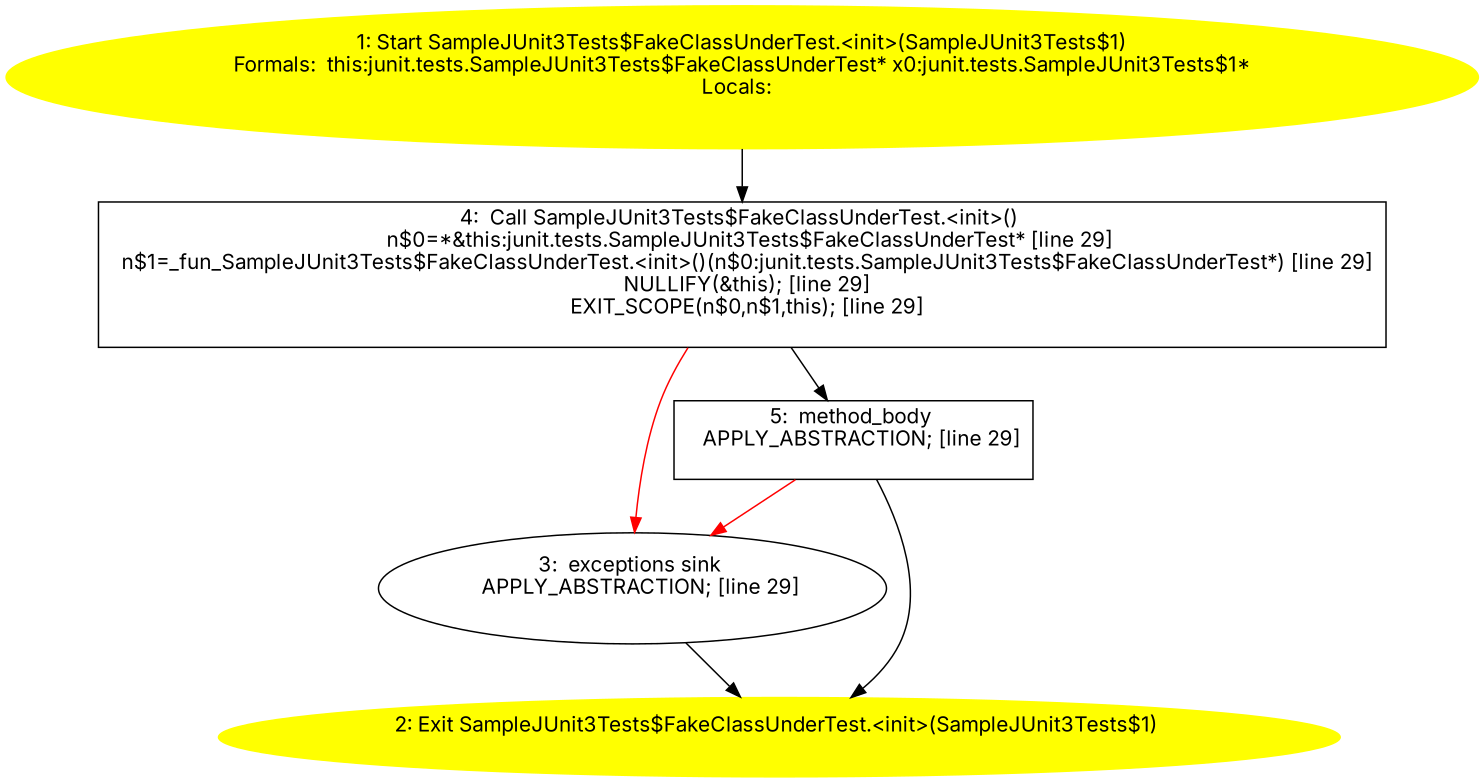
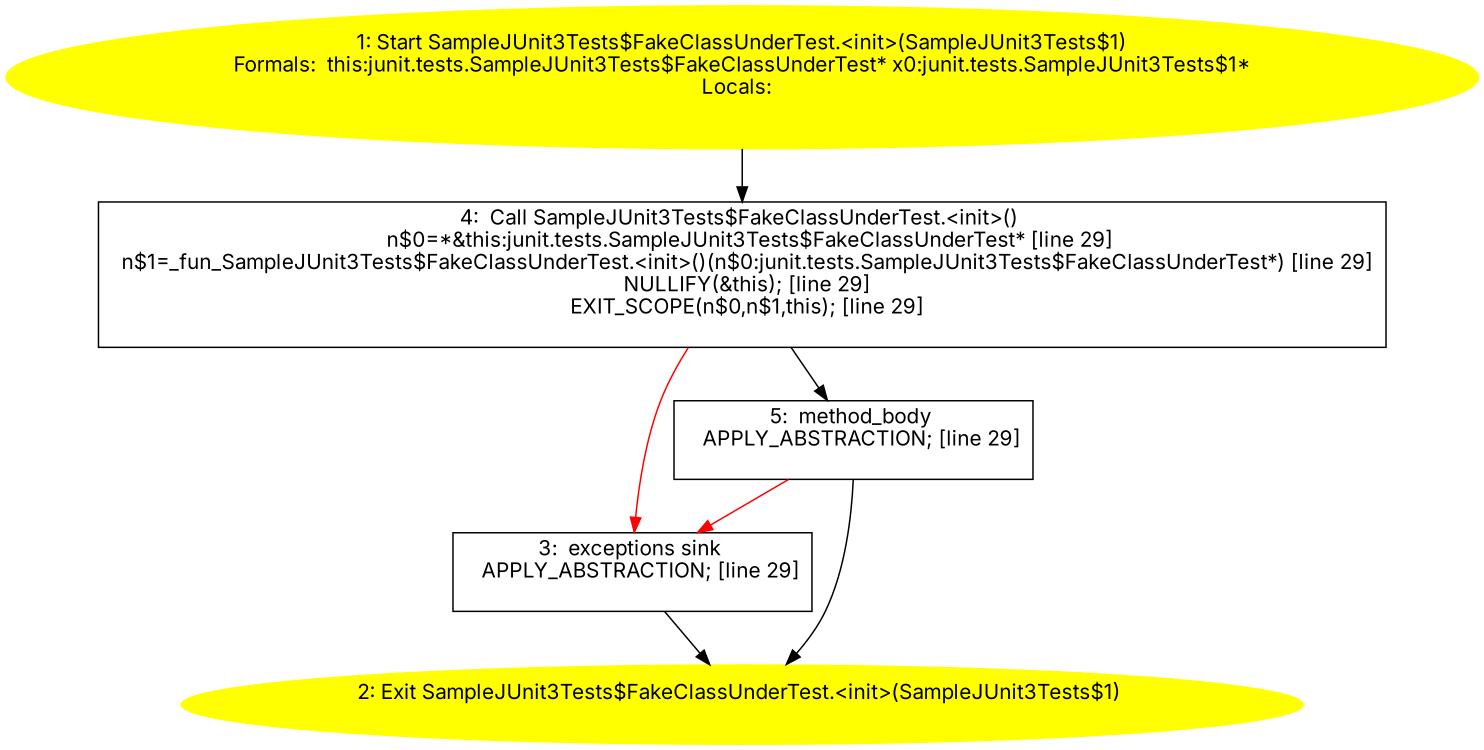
  digraph {
    fontname=Inter
    node [fontname=Inter shape=box]
    edge [fontname=Inter]
    n1 [color=yellow label="1: Start SampleJUnit3Tests$FakeClassUnderTest.<init>(SampleJUnit3Tests$1)\nFormals:  this:junit.tests.SampleJUnit3Tests$FakeClassUnderTest* x0:junit.tests.SampleJUnit3Tests$1*\nLocals:  \n  " style=filled shape=""]
    n2 [label="4:  Call SampleJUnit3Tests$FakeClassUnderTest.<init>() \n   n$0=*&this:junit.tests.SampleJUnit3Tests$FakeClassUnderTest* [line 29]\n  n$1=_fun_SampleJUnit3Tests$FakeClassUnderTest.<init>()(n$0:junit.tests.SampleJUnit3Tests$FakeClassUnderTest*) [line 29]\n  NULLIFY(&this); [line 29]\n  EXIT_SCOPE(n$0,n$1,this); [line 29]\n "]
-   n3 [label="3:  exceptions sink \n   APPLY_ABSTRACTION; [line 29]\n " shape=ellipse]
+   n3 [label="3:  exceptions sink \n   APPLY_ABSTRACTION; [line 29]\n "]
    n4 [label="5:  method_body \n   APPLY_ABSTRACTION; [line 29]\n "]
    n5 [color=yellow label="2: Exit SampleJUnit3Tests$FakeClassUnderTest.<init>(SampleJUnit3Tests$1) \n  " style=filled shape=""]
    n1 -> n2
    n2 -> n3 [color=red]
    n2 -> n4
    n3 -> n5
    n4 -> n3 [color=red]
    n4 -> n5
  }
